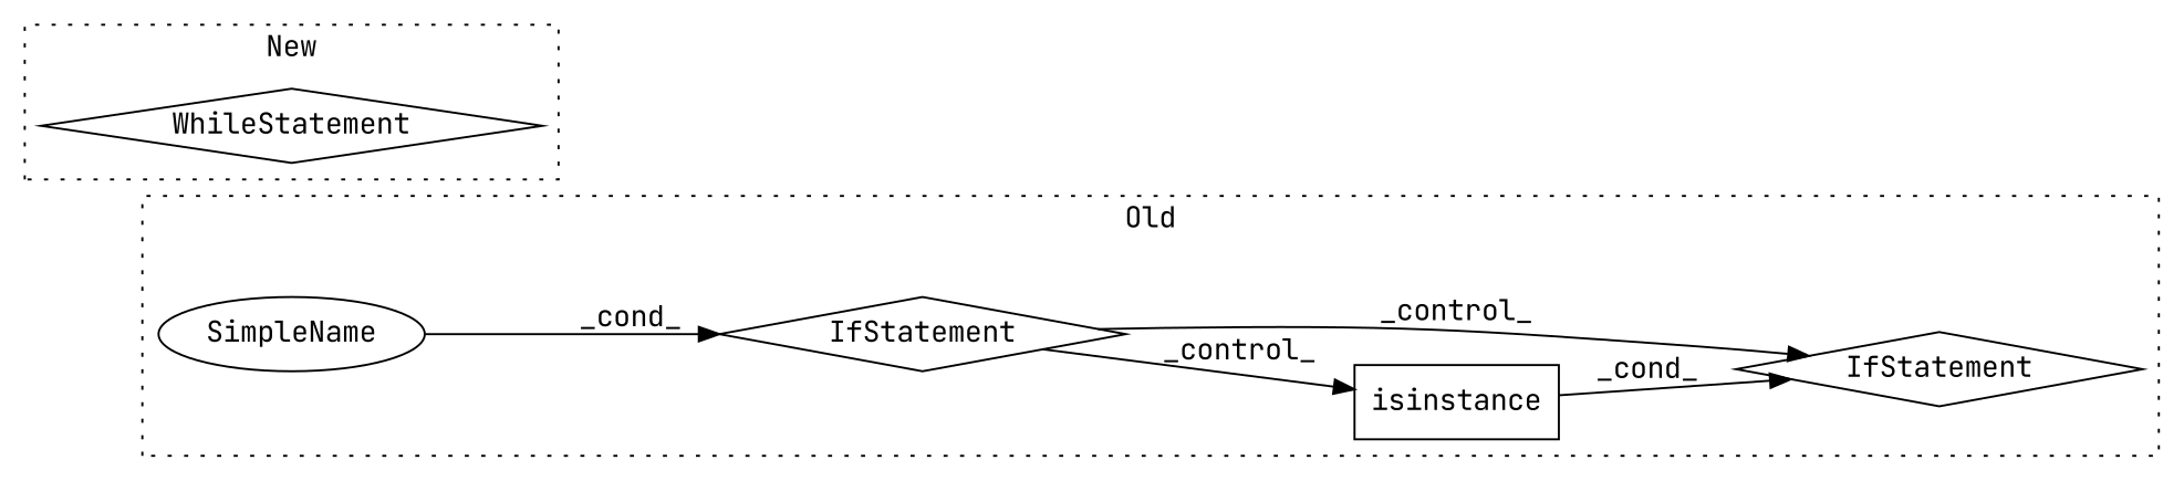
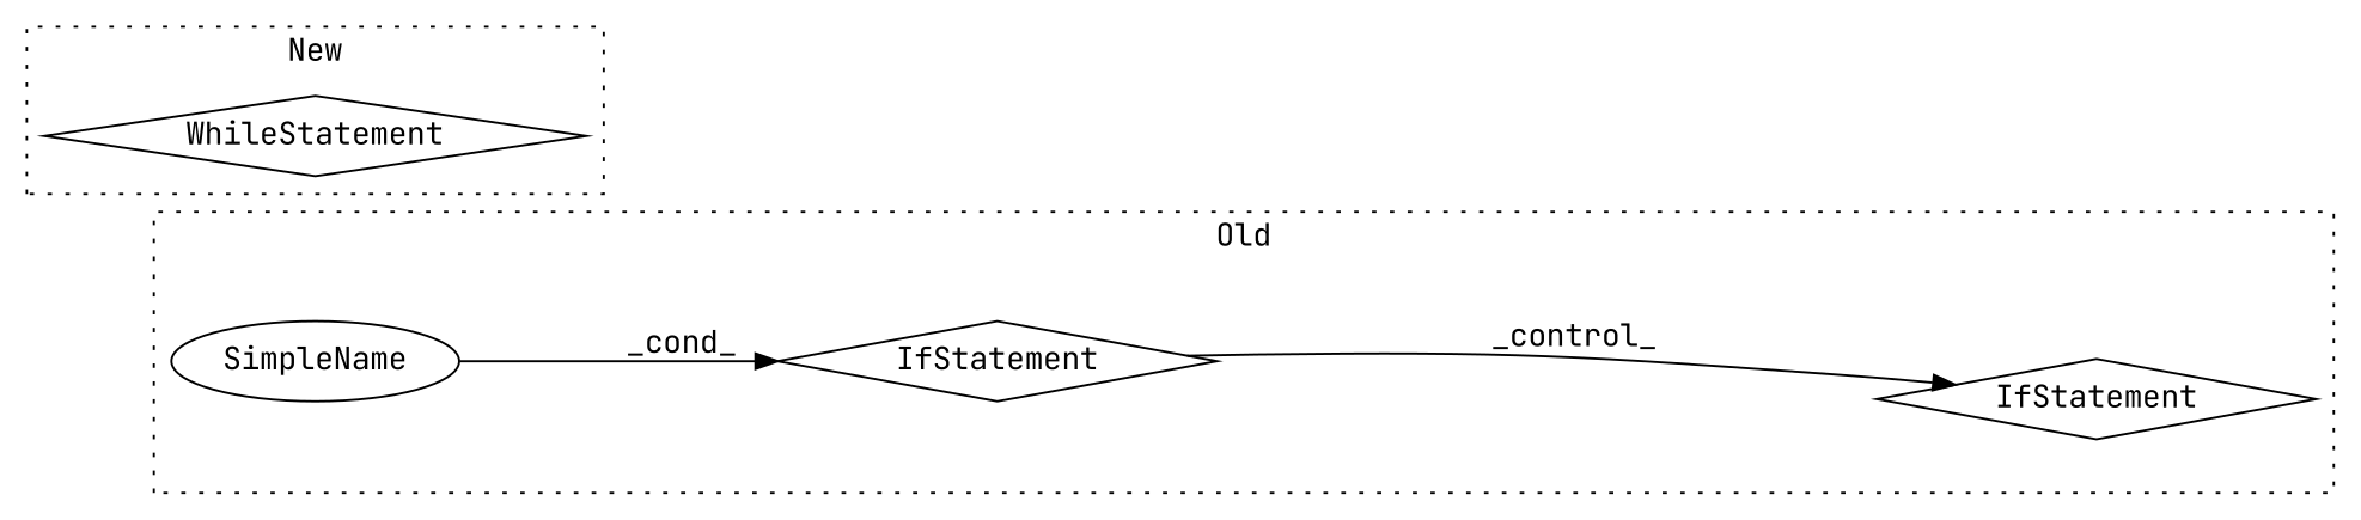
  digraph {
    rankdir=LR
    fontname="JetBrains Mono"
    node [a=25 l="4,2" shape=diamond fontname="JetBrains Mono"]
    edge [fontname="JetBrains Mono"]
-   n1 [a=32 l="11,1" label=isinstance s="1541,1581" shape=box]
    n2 [label=IfStatement s="1537,1582"]
    n3 [a=42 label=SimpleName shape=ellipse l=""]
    n4 [label=IfStatement s="1215,1261"]
    n5 [a=61 l="7,2" label=WhileStatement s="1093,1113"]
    subgraph cluster_1 {
      label=Old
      style=dotted
-     n1
      n2
      n3
      n4
    }
    subgraph cluster_2 {
      label=New
      style=dotted
      n5
    }
-   n1 -> n2 [label=_cond_]
    n3 -> n4 [label=_cond_]
-   n4 -> n1 [label=_control_]
    n4 -> n2 [label=_control_]
  }
